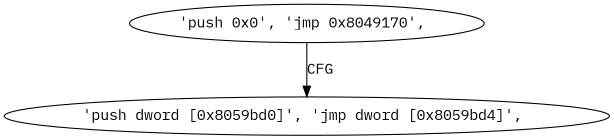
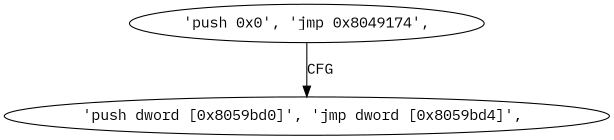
  digraph {
    fontname="IBM Plex Mono"
    node [fontname="IBM Plex Mono"]
-   n1 [label="'push 0x0', 'jmp 0x8049170', "]
+   n1 [label="'push 0x0', 'jmp 0x8049174',"]
    n2 [label="'push dword [0x8059bd0]', 'jmp dword [0x8059bd4]', "]
    n1 -> n2 [label=CFG fontname="IBM Plex Mono"]
  }
